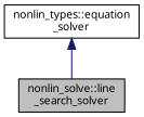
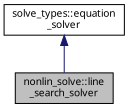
  digraph {
    fontname="Noto Sans"
    node [color=black fontname="Noto Sans" fontsize=10 shape=record style=filled]
    n1 [fillcolor=grey75 fontcolor=black height=0.2 label="nonlin_solve::line\l_search_solver" width=0.4]
-   n2 [fillcolor=white height=0.2 label="nonlin_types::equation\l_solver" width=0.4]
+   n2 [fillcolor=white height=0.2 label="solve_types::equation\l_solver" width=0.4]
    n2 -> n1 [color=midnightblue dir=back fontname="Noto Sans" fontsize=10 labelfontname=Helvetica labelfontsize=10 style=solid]
  }
